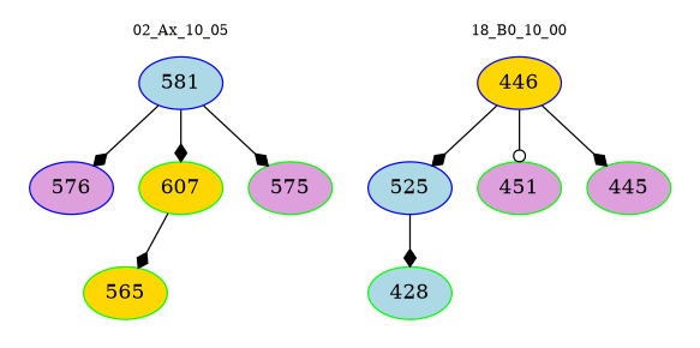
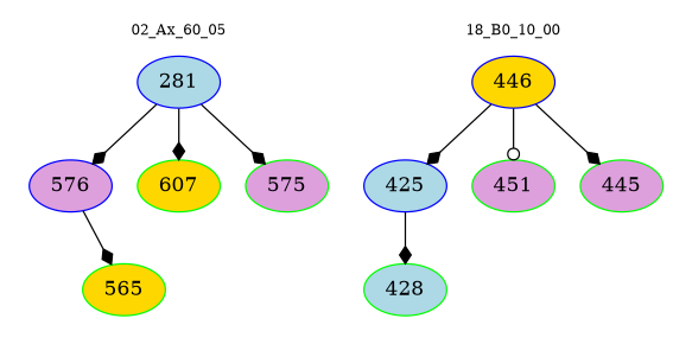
  digraph {
    node [color=green fillcolor=plum style=filled]
    edge [arrowhead=diamond color=black]
-   n1 [color=blue fillcolor=lightblue label=581]
+   n1 [color=blue fillcolor=lightblue label=281]
    n2 [color=blue label=576]
    n3 [fillcolor=gold label=607]
    n4 [label=575]
    n5 [fillcolor=gold label=565]
    n6 [color=blue fillcolor=gold label=446]
-   n7 [color=blue fillcolor=lightblue label=525]
+   n7 [color=blue fillcolor=lightblue label=425]
    n8 [label=451]
    n9 [label=445]
    n10 [fillcolor=lightblue label=428]
    subgraph cluster_1 {
      color=white
      fontsize=10
-     label="02_Ax_10_05"
+     label="02_Ax_60_05"
      n1
      n2
      n3
      n4
      n5
    }
    subgraph cluster_2 {
      color=white
      fontsize=10
      label="18_B0_10_00"
      n6
      n7
      n8
      n9
      n10
    }
    n1 -> n2
    n1 -> n3
    n1 -> n4
-   n3 -> n5
+   n2 -> n5
    n6 -> n7
    n6 -> n8 [arrowhead=odot]
    n6 -> n9
    n7 -> n10
  }
